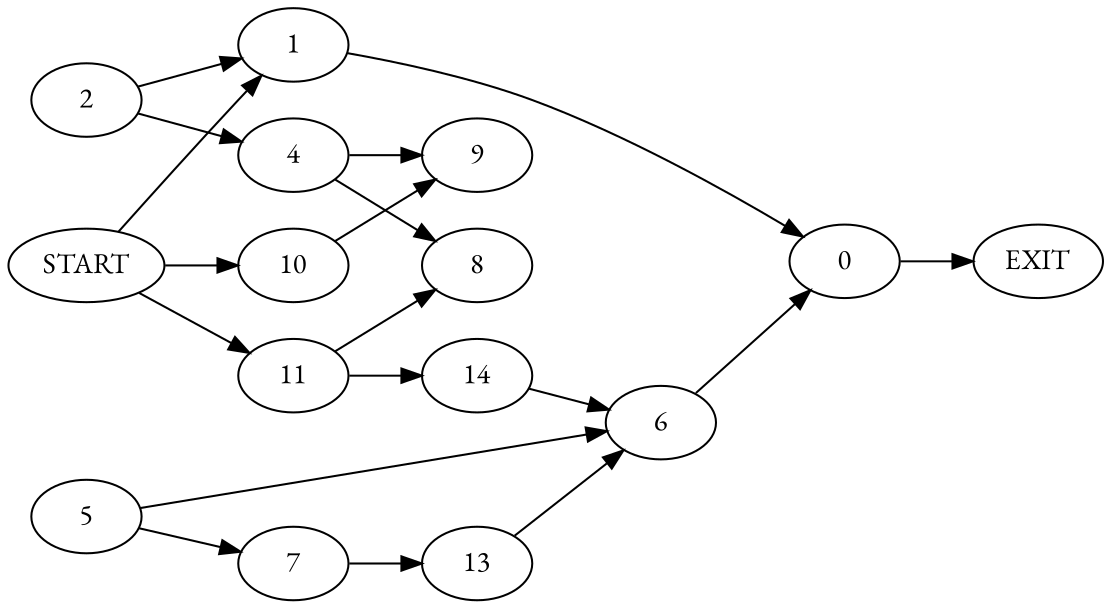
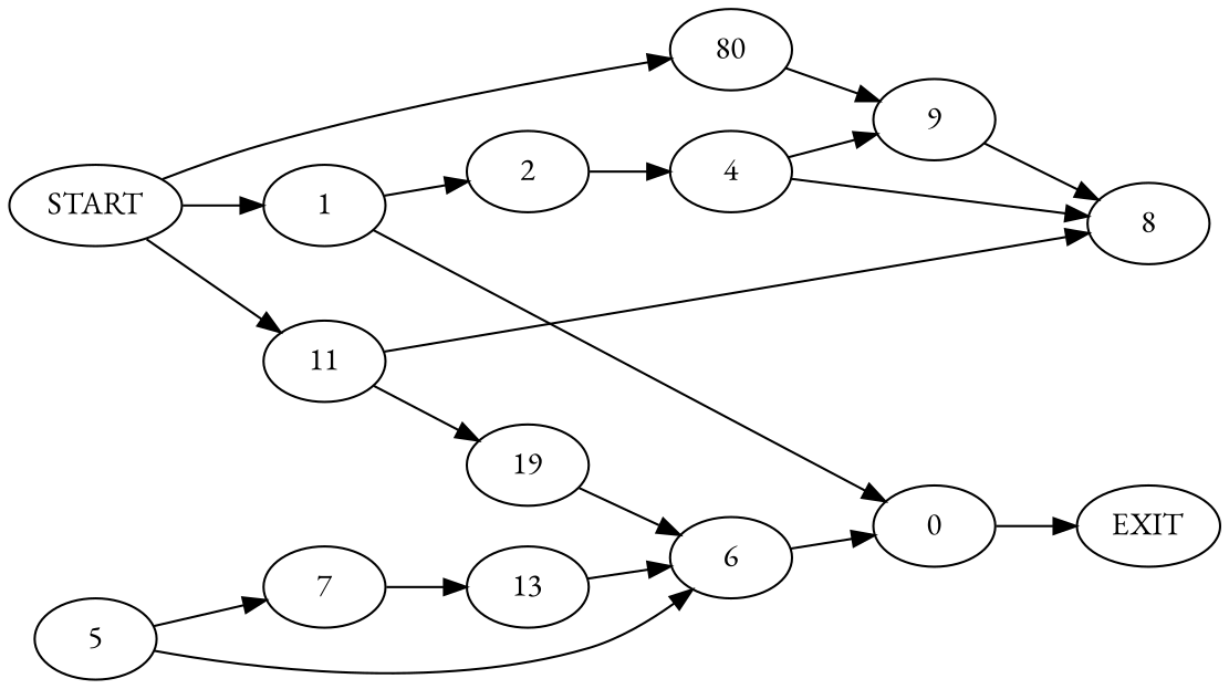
  digraph {
    fontname="EB Garamond"
    rankdir=LR
    node [fontname="EB Garamond"]
    edge [fontname="EB Garamond"]
    n1 [label=START]
    1
-   10
+   10 [label=80]
    11
    2
    n6 [label=0]
    9
-   14
+   14 [label=19]
    8
    6
    n11 [label=EXIT]
    4
    5
    7
    13
    n1 -> 1
    n1 -> 10
    n1 -> 11
-   2 -> 1
+   1 -> 2
    1 -> n6
    10 -> 9
    11 -> 14
    11 -> 8
    2 -> 4
    n6 -> n11
+   9 -> 8
    14 -> 6
    6 -> n6
    4 -> 9
    4 -> 8
    5 -> 6
    5 -> 7
    7 -> 13
    13 -> 6
  }
